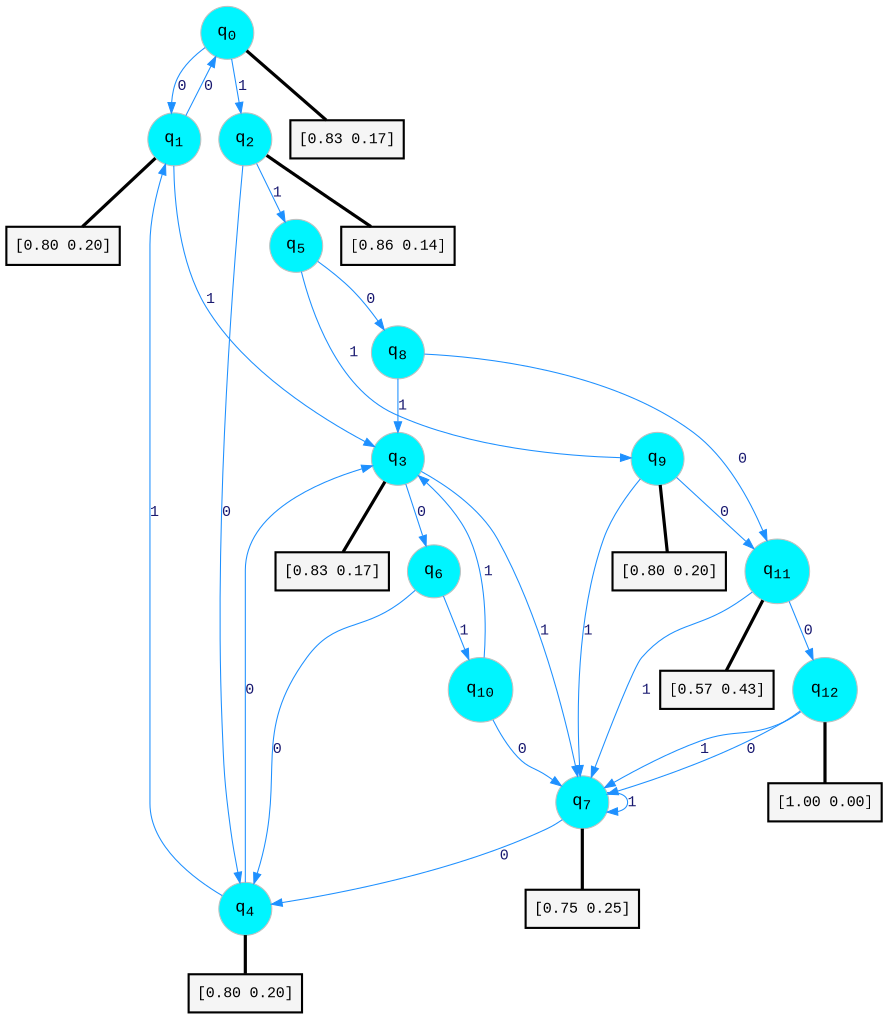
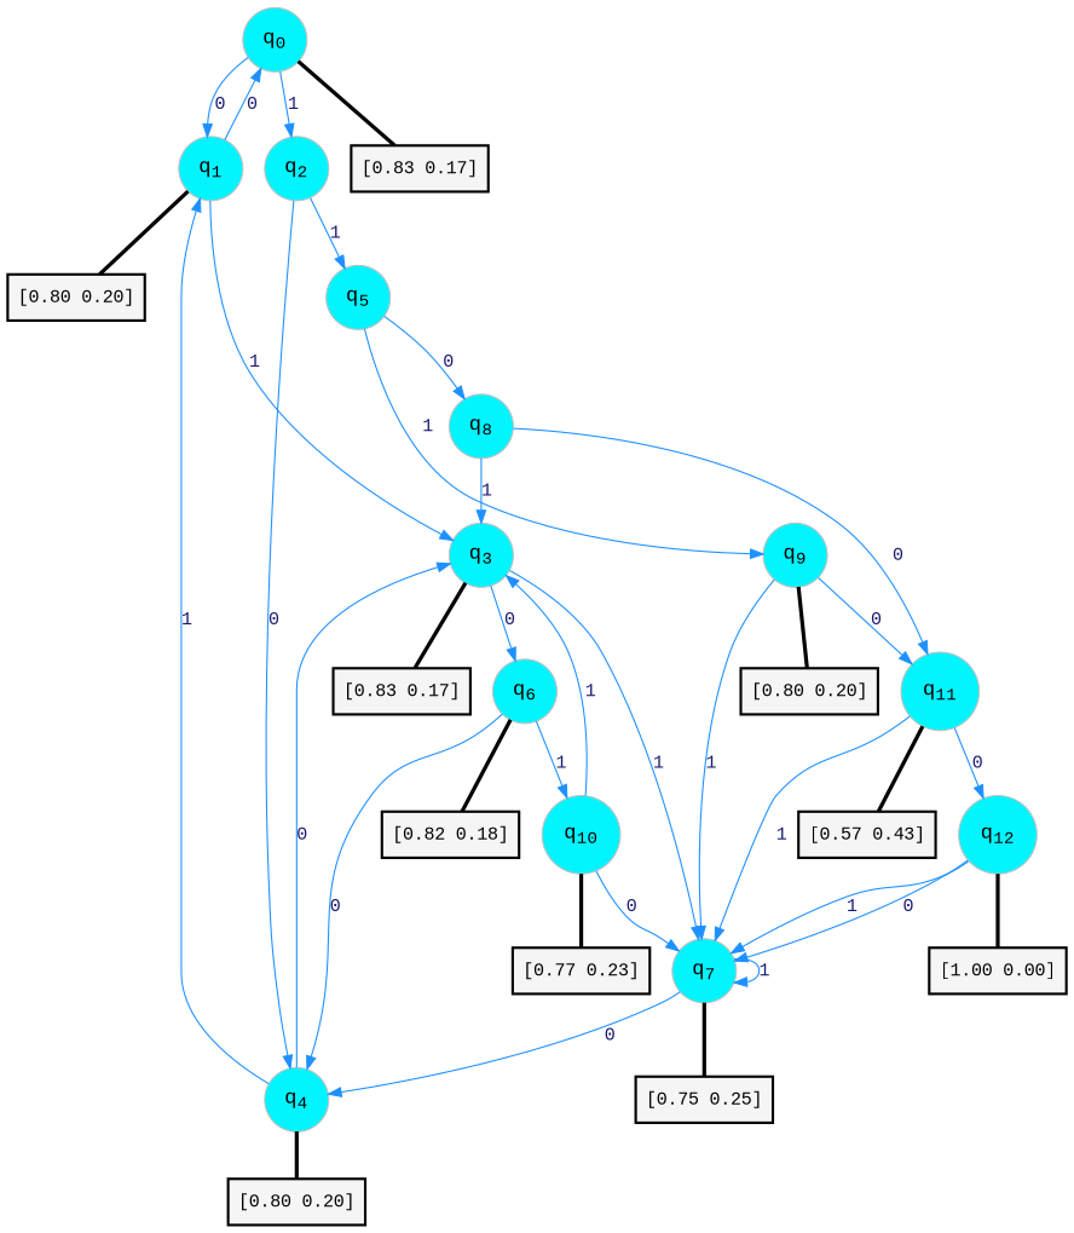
  digraph {
    fontname="Liberation Mono"
    rankdir=TD
    node [color=gray fillcolor=turquoise1 fontcolor=black fontname="Liberation Mono" fontsize=16 fontweight=bold shape=circle style=filled]
    edge [arrowsize=1 color=dodgerblue1 fontcolor=midnightblue fontname="Liberation Mono" fontweight=bold penwidth=1 style=solid weight=20]
    n1 [label=<q<SUB>0</SUB>>]
    n2 [label=<q<SUB>1</SUB>>]
    n3 [label=<q<SUB>2</SUB>>]
    n4 [color=black fillcolor=whitesmoke fontsize=14 label="[0.83 0.17]" penwidth=2 shape=box]
    n5 [label=<q<SUB>3</SUB>>]
    n6 [color=black fillcolor=whitesmoke fontsize=14 label="[0.80 0.20]" penwidth=2 shape=box]
    n7 [label=<q<SUB>4</SUB>>]
    n8 [label=<q<SUB>5</SUB>>]
-   n9 [color=black fillcolor=whitesmoke fontsize=14 label="[0.86 0.14]" penwidth=2 shape=box]
    n10 [label=<q<SUB>6</SUB>>]
    n11 [label=<q<SUB>7</SUB>>]
    n12 [color=black fillcolor=whitesmoke fontsize=14 label="[0.83 0.17]" penwidth=2 shape=box]
    n13 [color=black fillcolor=whitesmoke fontsize=14 label="[0.80 0.20]" penwidth=2 shape=box]
    n14 [label=<q<SUB>8</SUB>>]
    n15 [label=<q<SUB>9</SUB>>]
    n16 [label=<q<SUB>10</SUB>>]
+   n17 [color=black fillcolor=whitesmoke fontsize=14 label="[0.82 0.18]" penwidth=2 shape=box]
    n18 [color=black fillcolor=whitesmoke fontsize=14 label="[0.75 0.25]" penwidth=2 shape=box]
    n19 [label=<q<SUB>11</SUB>>]
    n20 [color=black fillcolor=whitesmoke fontsize=14 label="[0.80 0.20]" penwidth=2 shape=box]
+   n21 [color=black fillcolor=whitesmoke fontsize=14 label="[0.77 0.23]" penwidth=2 shape=box]
    n22 [label=<q<SUB>12</SUB>>]
    n23 [color=black fillcolor=whitesmoke fontsize=14 label="[0.57 0.43]" penwidth=2 shape=box]
    n24 [color=black fillcolor=whitesmoke fontsize=14 label="[1.00 0.00]" penwidth=2 shape=box]
    n1 -> n2 [label=0]
    n1 -> n3 [label=1]
    n1 -> n4 [arrowhead=none color=black penwidth=3]
    n2 -> n1 [label=0]
    n2 -> n5 [label=1]
    n2 -> n6 [arrowhead=none color=black penwidth=3]
    n3 -> n7 [label=0]
    n3 -> n8 [label=1]
-   n3 -> n9 [arrowhead=none color=black penwidth=3]
    n5 -> n10 [label=0]
    n5 -> n11 [label=1]
    n5 -> n12 [arrowhead=none color=black penwidth=3]
    n7 -> n2 [label=1]
    n7 -> n5 [label=0]
    n7 -> n13 [arrowhead=none color=black penwidth=3]
    n8 -> n14 [label=0]
    n8 -> n15 [label=1]
    n10 -> n7 [label=0]
    n10 -> n16 [label=1]
+   n10 -> n17 [arrowhead=none color=black penwidth=3]
    n11 -> n7 [label=0]
    n11 -> n11 [label=1]
    n11 -> n18 [arrowhead=none color=black penwidth=3]
    n14 -> n5 [label=1]
    n14 -> n19 [label=0]
    n15 -> n11 [label=1]
    n15 -> n19 [label=0]
    n15 -> n20 [arrowhead=none color=black penwidth=3]
    n16 -> n5 [label=1]
    n16 -> n11 [label=0]
+   n16 -> n21 [arrowhead=none color=black penwidth=3]
    n19 -> n11 [label=1]
    n19 -> n22 [label=0]
    n19 -> n23 [arrowhead=none color=black penwidth=3]
    n22 -> n11 [label=0]
    n22 -> n11 [label=1]
    n22 -> n24 [arrowhead=none color=black penwidth=3]
  }
